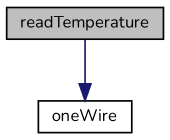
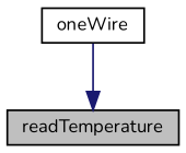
  digraph {
    rankdir=TB
    fontname=Nunito
    node [color=black fontname=Nunito fontsize=10 shape=record]
    n1 [fillcolor=grey75 fontcolor=black height=0.2 label=readTemperature style=filled width=0.4]
    n2 [height=0.2 label=oneWire width=0.4]
-   n1 -> n2 [color=midnightblue fontname=Nunito fontsize=10 labelfontname=Helvetica labelfontsize=10 style=solid]
+   n2 -> n1 [color=midnightblue fontname=Nunito fontsize=10 labelfontname=Helvetica labelfontsize=10 style=solid]
  }
